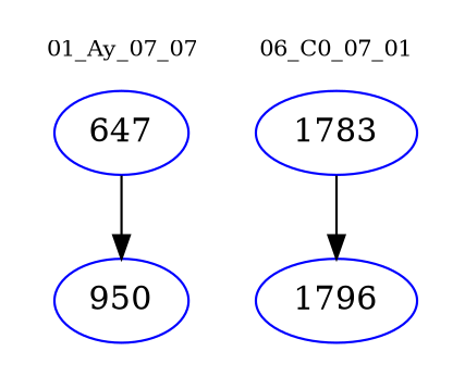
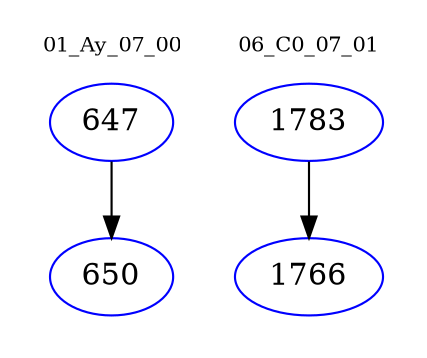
  digraph {
    node [color=blue]
    edge [color=black]
    n1 [label=647]
-   n2 [label=950]
+   n2 [label=650]
    n3 [label=1783]
-   n4 [label=1796]
+   n4 [label=1766]
    subgraph cluster_1 {
      color=white
      fontsize=10
-     label="01_Ay_07_07"
+     label="01_Ay_07_00"
      n1
      n2
    }
    subgraph cluster_2 {
      color=white
      fontsize=10
      label="06_C0_07_01"
      n3
      n4
    }
    n1 -> n2
    n3 -> n4
  }
